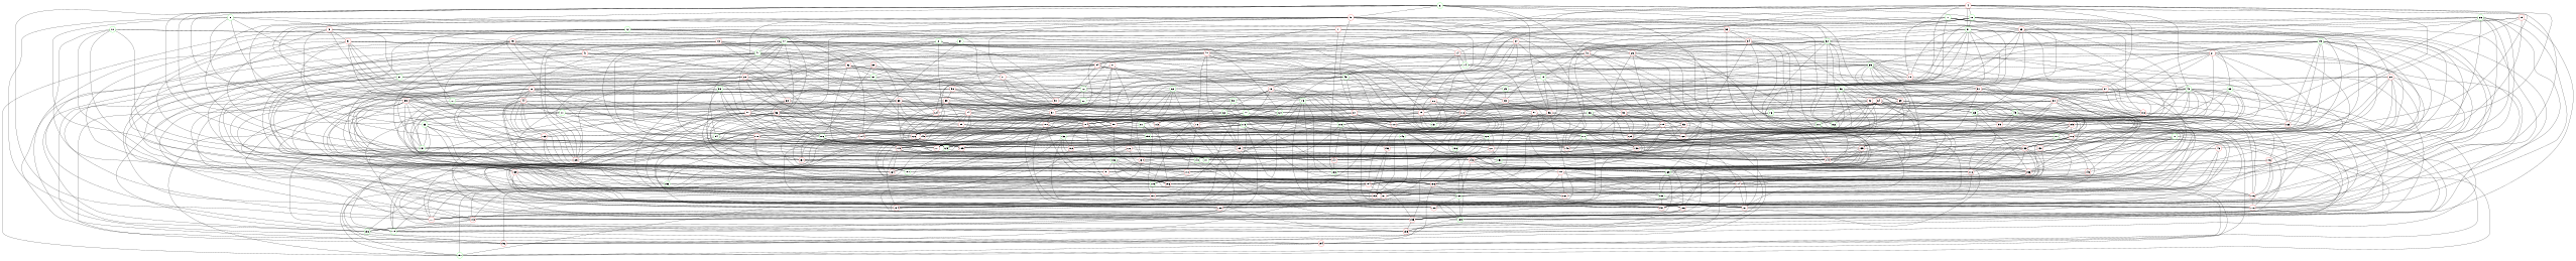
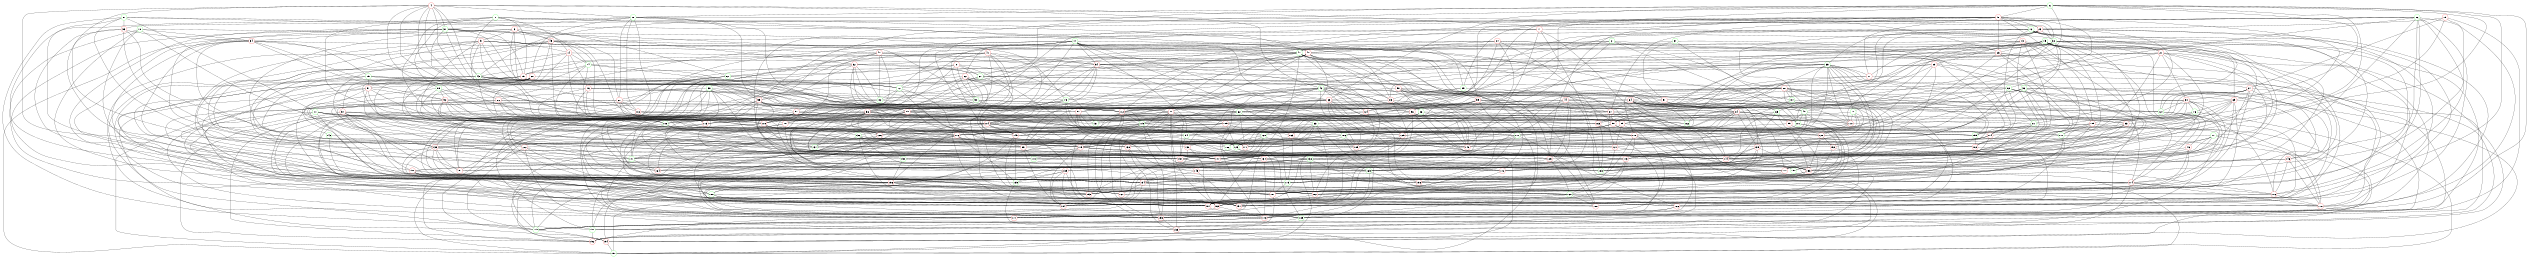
  graph {
    node [color=red fillcolor=white fixedsize=true shape=circle style=filled]
    50 [color=green]
    0
    168
    94 [color=green]
    122
    131 [color=green]
    67 [color=green]
    100
    148
    53 [color=green]
    183 [color=green]
    56
    62 [color=green]
    173
    177
    195
    171
    157
    199
    197 [color=green]
    180 [color=green]
    141 [color=green]
    188
    187
    113
    68
    149
    72 [color=green]
    144
    175 [color=green]
    134
    126
    119
    189 [color=green]
    155 [color=green]
    191
    137 [color=green]
    151
    179 [color=green]
    78
    81 [color=green]
    150 [color=green]
    89
    125
    95
    165
    132 [color=green]
    184
    164
    140 [color=green]
    147
    192
    143
    160 [color=green]
    161
    153
    154
    170
    139
    145
    190 [color=green]
    166
    196
    181
    167
    178
    156
    194
    193
    169 [color=green]
    158
    176
    174
    198 [color=green]
    172
    114
    159 [color=green]
    121
    106 [color=green]
    182
    185
    123 [color=green]
    80
    136 [color=green]
    102
    108 [color=green]
    82 [color=green]
    115 [color=green]
    138
    118
    97
    84
    101 [color=green]
    110
    135
    128
    152
    1 [color=green]
    83
    116
    23
    79
    88 [color=green]
    43 [color=green]
    14
    96
    112
    130
    133
    32 [color=green]
    65 [color=green]
    35 [color=green]
    91
    92
    105
    87
    51
    57
    120 [color=green]
    74 [color=green]
    16
    163
    162 [color=green]
    186 [color=green]
    69
    85
    40
    73 [color=green]
    42 [color=green]
    60 [color=green]
    98
    99
    124
    70 [color=green]
    71
    76 [color=green]
    111 [color=green]
    54
    129
    64
    104
    49 [color=green]
    86 [color=green]
    93
    109
    117 [color=green]
    61 [color=green]
    90
    142 [color=green]
    2 [color=green]
    48
    55
    28
    107 [color=green]
    44
    127 [color=green]
    3
    52
    5
    45
    25
    29 [color=green]
    47 [color=green]
    27
    63
    30
    58
    59
    4
    18 [color=green]
    31 [color=green]
    66
    20
    34
    75 [color=green]
    6 [color=green]
    9
    12 [color=green]
    21
    77 [color=green]
    7
    8 [color=green]
    33
    11 [color=green]
    10 [color=green]
    13
    39
    15 [color=green]
    46
    17 [color=green]
    22
    19
    24
    26 [color=green]
    146
    36 [color=green]
    37 [color=green]
    38 [color=green]
    41
    50 -- 148
    50 -- 53
    50 -- 183
    50 -- 56
    50 -- 62
    0 -- 50
    0 -- 168
    0 -- 94
    0 -- 122
    0 -- 131
    0 -- 67
    0 -- 100
    168 -- 173
    168 -- 177
    94 -- 195
    94 -- 171
    94 -- 157
    122 -- 199
    122 -- 197
    122 -- 180
    122 -- 141
    67 -- 188
    67 -- 187
    67 -- 113
    67 -- 68
    67 -- 149
    67 -- 72
    100 -- 188
    100 -- 144
    100 -- 175
    100 -- 134
    100 -- 126
    148 -- 195
    53 -- 94
    53 -- 119
    53 -- 189
    53 -- 155
    53 -- 191
    53 -- 137
    56 -- 94
    56 -- 188
    56 -- 119
    56 -- 151
    56 -- 179
    56 -- 78
    56 -- 81
    56 -- 150
    56 -- 89
    56 -- 125
    56 -- 95
    62 -- 131
    62 -- 171
    62 -- 175
    62 -- 119
    62 -- 89
    62 -- 165
    173 -- 179
    173 -- 190
    195 -- 199
    157 -- 198
    157 -- 172
    180 -- 187
    180 -- 191
    141 -- 195
    141 -- 164
    187 -- 189
    113 -- 140
    113 -- 196
    68 -- 197
    68 -- 140
    68 -- 156
    68 -- 80
    68 -- 136
    68 -- 102
    149 -- 197
    149 -- 155
    149 -- 161
    72 -- 149
    72 -- 89
    72 -- 108
    72 -- 82
    144 -- 190
    175 -- 181
    134 -- 173
    134 -- 184
    134 -- 170
    134 -- 172
    126 -- 177
    126 -- 137
    126 -- 150
    119 -- 144
    119 -- 132
    119 -- 184
    119 -- 164
    119 -- 140
    119 -- 147
    189 -- 192
    155 -- 199
    137 -- 179
    137 -- 143
    179 -- 194
    78 -- 179
    78 -- 164
    78 -- 170
    81 -- 181
    81 -- 178
    81 -- 114
    81 -- 159
    150 -- 156
    150 -- 174
    89 -- 184
    89 -- 140
    89 -- 143
    89 -- 190
    125 -- 184
    125 -- 160
    95 -- 197
    95 -- 159
    95 -- 121
    95 -- 106
    165 -- 183
    165 -- 195
    132 -- 151
    132 -- 160
    132 -- 161
    132 -- 153
    132 -- 154
    132 -- 170
    132 -- 139
    140 -- 145
    147 -- 183
    143 -- 191
    143 -- 160
    143 -- 169
    143 -- 158
    160 -- 188
    160 -- 189
    160 -- 184
    160 -- 166
    161 -- 168
    153 -- 175
    153 -- 196
    154 -- 192
    154 -- 161
    154 -- 181
    154 -- 167
    170 -- 175
    139 -- 155
    139 -- 191
    139 -- 184
    139 -- 178
    139 -- 156
    145 -- 191
    145 -- 154
    190 -- 192
    166 -- 195
    166 -- 199
    181 -- 199
    156 -- 180
    156 -- 160
    156 -- 194
    156 -- 193
    194 -- 197
    169 -- 173
    169 -- 180
    169 -- 176
    158 -- 187
    158 -- 160
    158 -- 167
    158 -- 174
    176 -- 178
    174 -- 199
    174 -- 187
    174 -- 178
    174 -- 176
    172 -- 187
    114 -- 148
    114 -- 157
    114 -- 147
    114 -- 193
    159 -- 182
    121 -- 150
    121 -- 160
    121 -- 153
    106 -- 122
    106 -- 119
    106 -- 196
    106 -- 185
    106 -- 123
    182 -- 195
    185 -- 197
    123 -- 183
    123 -- 125
    80 -- 168
    80 -- 100
    80 -- 195
    80 -- 157
    80 -- 199
    80 -- 164
    80 -- 167
    80 -- 106
    80 -- 123
    80 -- 108
    80 -- 115
    136 -- 148
    136 -- 144
    136 -- 191
    136 -- 192
    136 -- 196
    136 -- 182
    102 -- 187
    102 -- 165
    102 -- 115
    108 -- 187
    108 -- 147
    108 -- 170
    108 -- 138
    82 -- 190
    82 -- 97
    82 -- 84
    115 -- 195
    115 -- 180
    115 -- 126
    115 -- 119
    115 -- 184
    115 -- 169
    115 -- 136
    115 -- 118
    138 -- 195
    138 -- 199
    118 -- 171
    118 -- 179
    118 -- 192
    118 -- 143
    118 -- 156
    118 -- 176
    97 -- 100
    97 -- 179
    97 -- 156
    97 -- 193
    97 -- 101
    97 -- 110
    84 -- 168
    84 -- 94
    84 -- 171
    84 -- 113
    84 -- 126
    84 -- 155
    84 -- 179
    84 -- 95
    84 -- 110
    84 -- 135
    101 -- 168
    101 -- 143
    101 -- 181
    110 -- 143
    110 -- 128
    135 -- 183
    135 -- 144
    135 -- 151
    135 -- 153
    135 -- 154
    128 -- 153
    128 -- 152
    152 -- 166
    152 -- 193
    1 -- 126
    1 -- 83
    1 -- 116
    1 -- 23
    1 -- 79
    1 -- 88
    1 -- 43
    1 -- 14
    83 -- 197
    83 -- 161
    83 -- 96
    83 -- 112
    116 -- 195
    116 -- 141
    116 -- 155
    116 -- 179
    116 -- 172
    116 -- 130
    116 -- 133
    23 -- 62
    23 -- 177
    23 -- 191
    23 -- 81
    23 -- 101
    23 -- 110
    23 -- 32
    23 -- 65
    23 -- 35
    79 -- 195
    79 -- 161
    79 -- 112
    79 -- 91
    88 -- 180
    88 -- 89
    88 -- 108
    88 -- 92
    88 -- 105
    43 -- 171
    43 -- 157
    43 -- 113
    43 -- 72
    43 -- 176
    43 -- 97
    43 -- 87
    43 -- 51
    43 -- 57
    14 -- 89
    14 -- 143
    14 -- 153
    14 -- 35
    14 -- 120
    14 -- 74
    14 -- 16
    96 -- 168
    96 -- 148
    96 -- 166
    96 -- 108
    96 -- 163
    112 -- 131
    112 -- 195
    112 -- 191
    112 -- 193
    112 -- 115
    112 -- 162
    112 -- 186
    130 -- 168
    130 -- 134
    130 -- 184
    133 -- 157
    133 -- 180
    133 -- 188
    133 -- 175
    133 -- 151
    133 -- 147
    133 -- 154
    133 -- 172
    32 -- 189
    32 -- 160
    32 -- 170
    32 -- 118
    32 -- 135
    32 -- 128
    32 -- 162
    32 -- 69
    32 -- 85
    32 -- 40
    32 -- 73
    32 -- 42
    32 -- 60
    65 -- 187
    65 -- 144
    65 -- 172
    65 -- 98
    65 -- 99
    35 -- 183
    35 -- 144
    35 -- 165
    35 -- 140
    35 -- 145
    35 -- 166
    35 -- 121
    35 -- 110
    35 -- 116
    35 -- 79
    35 -- 69
    35 -- 124
    35 -- 70
    35 -- 71
    91 -- 122
    91 -- 148
    91 -- 144
    91 -- 189
    91 -- 179
    91 -- 133
    91 -- 92
    92 -- 131
    92 -- 173
    92 -- 149
    92 -- 151
    92 -- 169
    92 -- 123
    92 -- 116
    92 -- 112
    92 -- 162
    105 -- 141
    105 -- 158
    105 -- 123
    105 -- 116
    105 -- 120
    105 -- 117
    87 -- 198
    87 -- 121
    87 -- 115
    87 -- 110
    87 -- 98
    51 -- 62
    51 -- 170
    51 -- 84
    57 -- 164
    57 -- 192
    57 -- 156
    57 -- 158
    57 -- 159
    57 -- 138
    57 -- 128
    57 -- 98
    120 -- 168
    120 -- 171
    120 -- 156
    120 -- 121
    120 -- 186
    74 -- 100
    74 -- 126
    74 -- 119
    74 -- 79
    74 -- 96
    74 -- 90
    16 -- 50
    16 -- 62
    16 -- 187
    16 -- 113
    16 -- 78
    16 -- 108
    16 -- 73
    163 -- 177
    163 -- 175
    163 -- 169
    186 -- 189
    69 -- 147
    69 -- 161
    69 -- 194
    69 -- 174
    69 -- 135
    69 -- 128
    69 -- 85
    69 -- 76
    85 -- 168
    85 -- 131
    85 -- 141
    85 -- 137
    85 -- 116
    85 -- 111
    40 -- 187
    40 -- 78
    40 -- 169
    40 -- 82
    40 -- 128
    40 -- 74
    40 -- 54
    73 -- 177
    73 -- 189
    73 -- 166
    73 -- 174
    73 -- 185
    42 -- 173
    42 -- 171
    42 -- 89
    42 -- 153
    42 -- 185
    42 -- 138
    42 -- 130
    42 -- 124
    42 -- 129
    42 -- 64
    42 -- 104
    42 -- 49
    42 -- 86
    60 -- 173
    60 -- 134
    60 -- 189
    60 -- 81
    60 -- 174
    60 -- 84
    60 -- 64
    98 -- 173
    98 -- 177
    98 -- 149
    98 -- 132
    98 -- 111
    99 -- 128
    99 -- 116
    124 -- 157
    124 -- 185
    124 -- 130
    70 -- 113
    70 -- 106
    70 -- 185
    70 -- 110
    70 -- 152
    71 -- 190
    71 -- 98
    71 -- 104
    76 -- 197
    76 -- 110
    76 -- 93
    76 -- 109
    111 -- 148
    111 -- 188
    111 -- 187
    111 -- 119
    111 -- 196
    54 -- 168
    54 -- 148
    54 -- 173
    54 -- 161
    54 -- 185
    54 -- 65
    54 -- 73
    54 -- 61
    129 -- 187
    129 -- 140
    129 -- 156
    64 -- 153
    64 -- 194
    64 -- 176
    64 -- 101
    64 -- 135
    64 -- 65
    64 -- 87
    64 -- 162
    64 -- 111
    64 -- 90
    104 -- 141
    104 -- 149
    104 -- 166
    104 -- 156
    104 -- 121
    104 -- 182
    104 -- 138
    104 -- 163
    104 -- 142
    49 -- 188
    49 -- 161
    49 -- 172
    49 -- 185
    49 -- 101
    49 -- 99
    86 -- 100
    86 -- 148
    86 -- 192
    86 -- 138
    86 -- 104
    86 -- 93
    93 -- 144
    93 -- 150
    93 -- 170
    93 -- 159
    109 -- 157
    109 -- 161
    109 -- 194
    109 -- 120
    109 -- 129
    109 -- 117
    117 -- 195
    117 -- 191
    117 -- 193
    117 -- 138
    61 -- 168
    61 -- 187
    61 -- 72
    61 -- 151
    90 -- 132
    90 -- 145
    90 -- 111
    90 -- 129
    142 -- 193
    2 -- 195
    2 -- 149
    2 -- 101
    2 -- 112
    2 -- 48
    2 -- 55
    2 -- 28
    48 -- 148
    48 -- 126
    48 -- 78
    48 -- 89
    48 -- 125
    48 -- 80
    48 -- 110
    48 -- 79
    48 -- 186
    48 -- 54
    48 -- 49
    55 -- 56
    55 -- 171
    55 -- 157
    55 -- 141
    55 -- 137
    55 -- 164
    55 -- 154
    55 -- 135
    55 -- 112
    28 -- 183
    28 -- 62
    28 -- 173
    28 -- 171
    28 -- 188
    28 -- 175
    28 -- 181
    28 -- 159
    28 -- 185
    28 -- 118
    28 -- 93
    28 -- 107
    28 -- 44
    107 -- 154
    107 -- 118
    107 -- 127
    44 -- 175
    44 -- 137
    44 -- 125
    44 -- 132
    44 -- 170
    44 -- 169
    44 -- 172
    44 -- 112
    44 -- 105
    127 -- 184
    127 -- 198
    3 -- 100
    3 -- 197
    3 -- 137
    3 -- 74
    3 -- 55
    3 -- 52
    3 -- 5
    3 -- 45
    52 -- 67
    52 -- 189
    52 -- 185
    52 -- 82
    52 -- 115
    52 -- 83
    52 -- 105
    52 -- 61
    52 -- 55
    5 -- 141
    5 -- 113
    5 -- 139
    5 -- 174
    5 -- 123
    5 -- 102
    5 -- 85
    5 -- 107
    5 -- 25
    5 -- 29
    45 -- 68
    45 -- 126
    45 -- 147
    45 -- 196
    45 -- 194
    45 -- 158
    45 -- 114
    45 -- 106
-   45 -- 133
+   41 -- 133
    45 -- 47
    25 -- 166
    25 -- 169
    25 -- 162
    25 -- 54
    25 -- 129
    25 -- 109
    25 -- 27
    29 -- 174
    29 -- 83
    29 -- 63
    47 -- 147
    47 -- 154
    47 -- 194
    47 -- 193
    47 -- 172
    47 -- 80
    47 -- 83
    47 -- 87
    47 -- 98
    47 -- 104
    47 -- 52
    47 -- 58
    27 -- 199
    27 -- 170
    27 -- 181
    27 -- 193
    27 -- 159
    27 -- 115
    27 -- 127
    27 -- 30
    63 -- 160
    63 -- 196
    63 -- 181
    63 -- 159
    63 -- 182
    63 -- 115
    63 -- 84
    63 -- 112
    63 -- 129
    63 -- 90
    30 -- 134
    30 -- 78
    30 -- 95
    30 -- 153
    30 -- 174
    30 -- 182
    30 -- 102
    30 -- 133
    30 -- 76
    30 -- 127
    58 -- 173
    58 -- 178
    58 -- 169
    58 -- 128
    58 -- 73
    58 -- 86
    58 -- 127
    58 -- 59
    59 -- 144
    59 -- 95
    59 -- 87
    59 -- 120
    59 -- 163
    59 -- 124
    59 -- 111
    59 -- 129
    4 -- 141
    4 -- 150
    4 -- 165
    4 -- 80
    4 -- 43
    4 -- 85
    4 -- 42
    4 -- 90
    4 -- 25
    4 -- 18
    4 -- 31
    4 -- 66
    18 -- 68
    18 -- 154
    18 -- 178
    18 -- 185
    18 -- 102
    18 -- 32
    18 -- 48
    18 -- 55
    18 -- 31
    18 -- 20
    31 -- 50
    31 -- 62
    31 -- 191
    31 -- 167
    31 -- 79
    31 -- 133
    31 -- 73
    31 -- 104
    31 -- 127
    31 -- 45
    31 -- 34
    66 -- 175
    66 -- 154
    66 -- 152
    66 -- 112
    66 -- 186
    66 -- 85
    20 -- 72
    20 -- 155
    20 -- 191
    20 -- 137
    20 -- 184
    20 -- 147
    20 -- 193
    20 -- 108
    34 -- 147
    34 -- 181
    34 -- 167
    34 -- 156
    34 -- 118
    34 -- 101
    34 -- 92
    34 -- 40
    34 -- 75
    75 -- 177
    75 -- 96
    75 -- 91
    75 -- 87
    75 -- 104
    75 -- 142
    6 -- 177
    6 -- 147
    6 -- 176
    6 -- 123
    6 -- 96
    6 -- 91
    6 -- 69
    6 -- 93
    6 -- 55
    6 -- 63
    6 -- 18
    6 -- 9
    9 -- 53
    9 -- 56
    9 -- 144
    9 -- 126
    9 -- 125
    9 -- 116
    9 -- 23
    9 -- 43
    9 -- 32
    9 -- 87
    9 -- 71
    9 -- 109
    9 -- 25
    9 -- 12
    12 -- 56
    12 -- 191
    12 -- 164
    12 -- 196
    12 -- 167
    12 -- 114
    12 -- 97
    12 -- 107
    12 -- 127
    12 -- 45
    12 -- 21
    21 -- 141
    21 -- 153
    21 -- 167
    21 -- 123
    21 -- 83
    21 -- 54
    21 -- 49
    21 -- 30
    21 -- 77
    77 -- 144
    77 -- 89
    77 -- 145
    77 -- 196
    77 -- 178
    77 -- 172
    7 -- 148
    7 -- 183
    7 -- 171
    7 -- 144
    7 -- 125
    7 -- 32
    7 -- 47
    8 -- 190
    8 -- 156
    8 -- 133
    8 -- 61
    8 -- 59
    8 -- 33
    8 -- 11
    33 -- 119
    33 -- 156
    33 -- 169
    33 -- 123
    33 -- 34
    11 -- 177
    11 -- 195
    11 -- 149
    11 -- 181
    11 -- 118
    11 -- 104
    11 -- 117
    10 -- 187
    10 -- 184
    10 -- 140
    10 -- 181
    10 -- 14
    10 -- 34
    13 -- 179
    13 -- 125
    13 -- 161
    13 -- 198
    13 -- 182
    13 -- 70
    13 -- 71
    13 -- 47
    13 -- 39
    39 -- 67
    39 -- 72
    39 -- 139
    39 -- 178
    39 -- 106
    39 -- 128
    39 -- 98
    15 -- 67
    15 -- 191
    15 -- 165
    15 -- 143
    15 -- 178
    15 -- 174
    15 -- 96
    15 -- 111
    15 -- 117
    15 -- 25
    15 -- 59
    15 -- 21
    15 -- 46
    46 -- 187
    46 -- 144
    46 -- 160
    46 -- 169
    17 -- 94
    17 -- 56
    17 -- 144
    17 -- 119
    17 -- 192
    17 -- 51
    17 -- 163
    17 -- 85
    17 -- 124
    17 -- 54
    17 -- 48
    17 -- 47
    17 -- 63
    17 -- 66
    17 -- 22
    22 -- 50
    22 -- 149
    22 -- 134
    22 -- 184
    22 -- 192
    22 -- 193
    22 -- 106
    22 -- 60
    22 -- 63
    19 -- 189
    19 -- 196
    19 -- 114
    19 -- 23
    19 -- 27
    24 -- 131
    24 -- 187
    24 -- 72
    24 -- 165
    24 -- 114
    24 -- 112
    24 -- 129
    24 -- 48
    26 -- 154
    26 -- 166
    26 -- 181
    26 -- 178
    26 -- 176
    26 -- 82
    26 -- 105
    26 -- 29
    26 -- 33
    26 -- 146
    146 -- 183
    146 -- 153
    146 -- 178
    146 -- 176
    36 -- 148
    36 -- 149
    36 -- 147
    36 -- 153
    36 -- 176
    36 -- 182
    36 -- 87
    36 -- 51
    36 -- 146
    37 -- 114
    37 -- 51
    37 -- 49
    37 -- 47
    38 -- 157
    38 -- 141
    38 -- 119
    38 -- 151
    38 -- 154
    38 -- 181
    38 -- 82
    38 -- 92
    38 -- 129
    41 -- 177
    41 -- 137
    41 -- 139
    41 -- 190
    41 -- 43
    41 -- 85
    41 -- 54
    41 -- 104
  }
